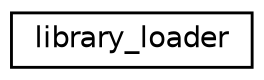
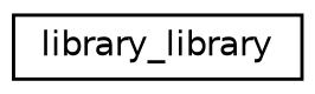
  digraph {
    rankdir=LR
-   n1 [color=black fillcolor=white fontname=Helvetica fontsize=10 height=0.2 label=library_loader shape=record style=filled width=0.4]
+   n1 [color=black fillcolor=white fontname=Helvetica fontsize=10 height=0.2 label=library_library shape=record style=filled width=0.4]
  }
